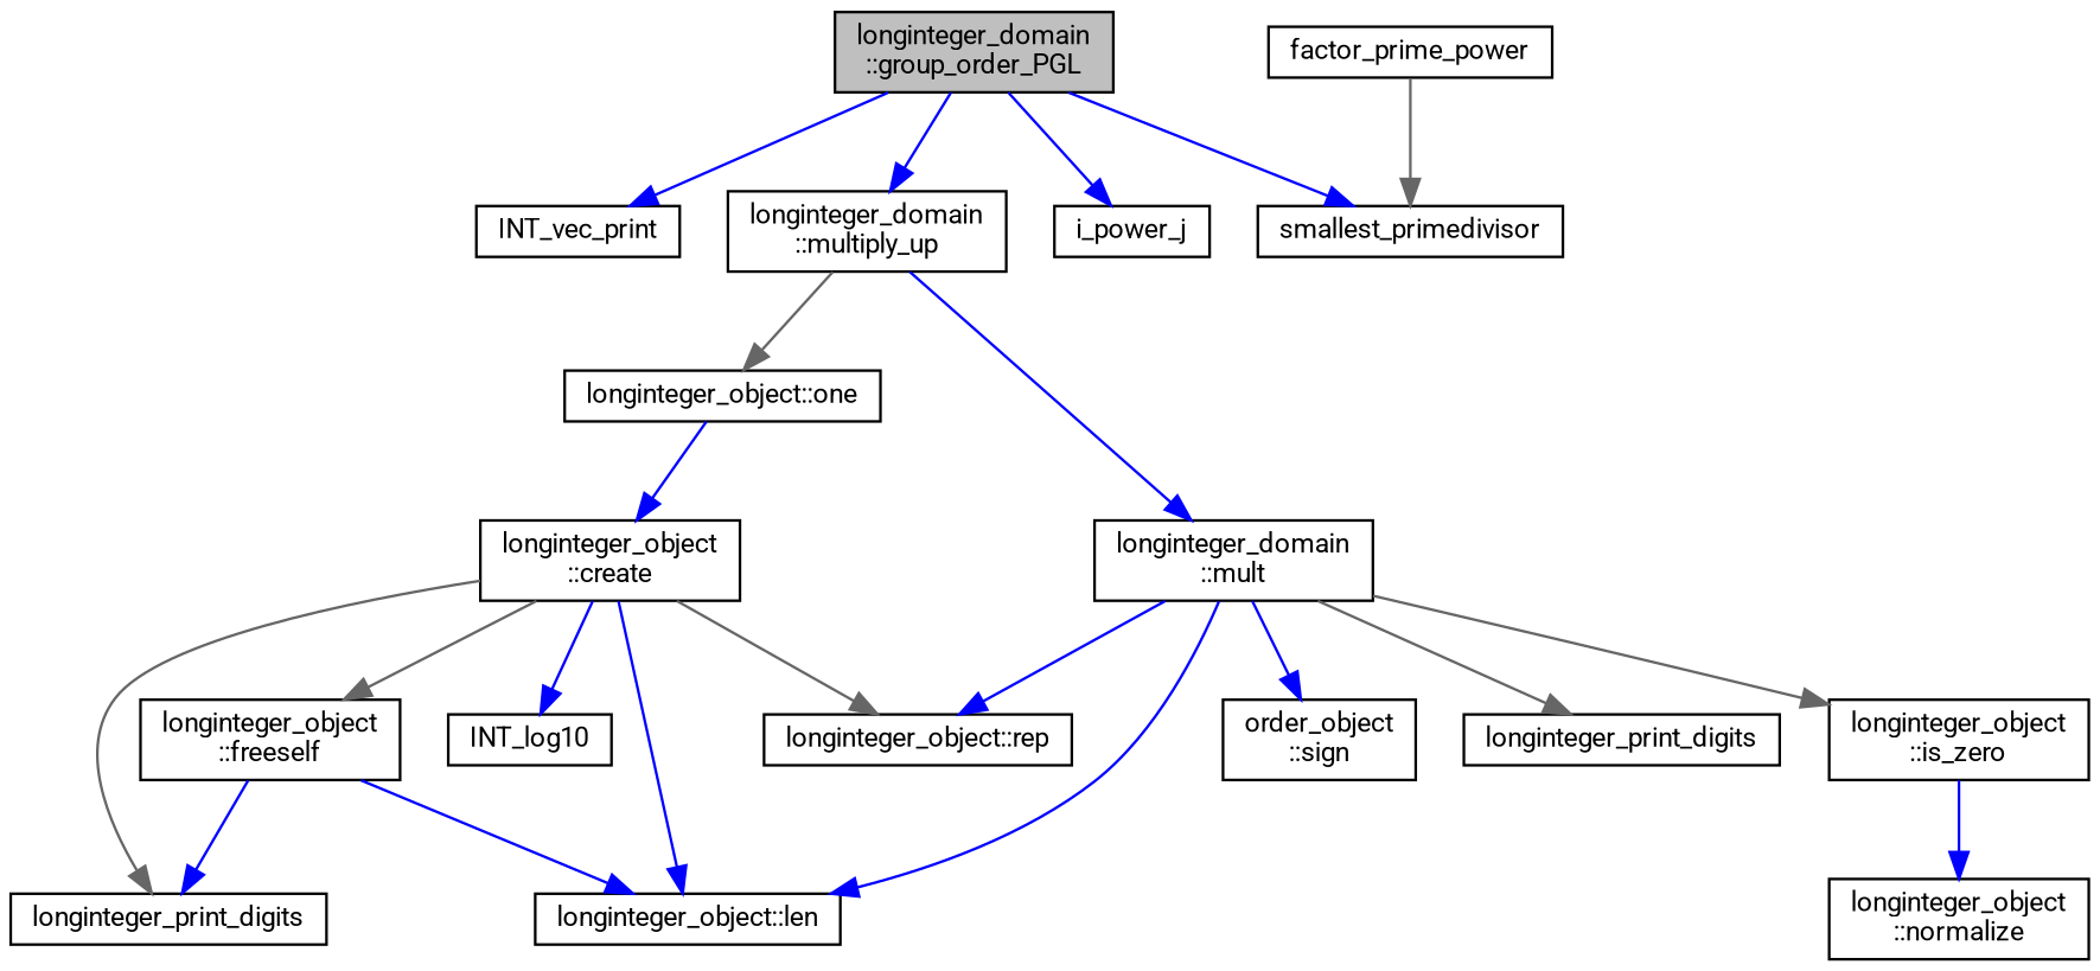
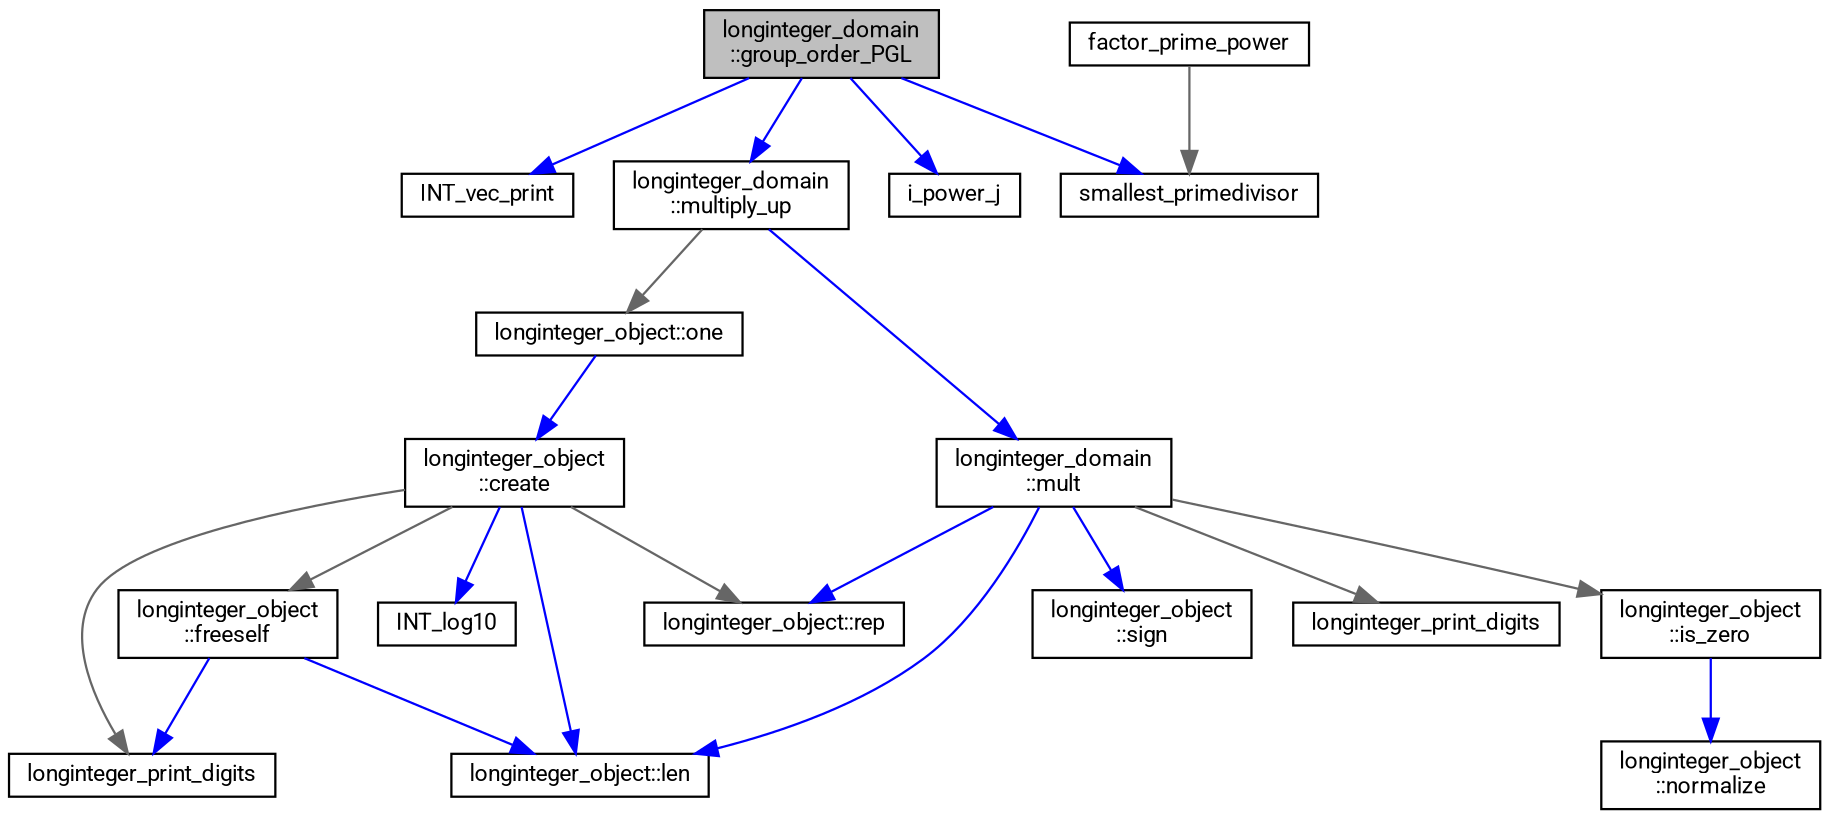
  digraph {
    fontname=Roboto
    rankdir=TB
    node [color=black fillcolor=white fontname=Roboto fontsize=10 shape=record style=filled]
    edge [color=blue fontname=Roboto fontsize=10 labelfontname=Helvetica labelfontsize=10 style=solid]
    n1 [fillcolor=grey75 fontcolor=black height=0.2 label="longinteger_domain\l::group_order_PGL" width=0.4]
    n2 [height=0.2 label=i_power_j width=0.4]
    n3 [height=0.2 label=INT_vec_print width=0.4]
    n4 [height=0.2 label="longinteger_domain\l::multiply_up" width=0.4]
    n5 [height=0.2 label=smallest_primedivisor width=0.4]
    n6 [height=0.2 label=factor_prime_power width=0.4]
    n7 [height=0.2 label="longinteger_object::one" width=0.4]
    n8 [height=0.2 label="longinteger_domain\l::mult" width=0.4]
    n9 [height=0.2 label="longinteger_object\l::create" width=0.4]
    n10 [height=0.2 label="longinteger_object::rep" width=0.4]
    n11 [height=0.2 label="longinteger_object::len" width=0.4]
    n12 [height=0.2 label="longinteger_object\l::is_zero" width=0.4]
-   n13 [height=0.2 label="order_object\l::sign" width=0.4]
+   n13 [height=0.2 label="longinteger_object\l::sign" width=0.4]
    n14 [height=0.2 label=longinteger_print_digits width=0.4]
    n15 [height=0.2 label="longinteger_object\l::freeself" width=0.4]
    n16 [height=0.2 label=longinteger_print_digits width=0.4]
    n17 [height=0.2 label=INT_log10 width=0.4]
    n18 [height=0.2 label="longinteger_object\l::normalize" width=0.4]
    n1 -> n2
    n1 -> n3
    n1 -> n4
    n1 -> n5
    n4 -> n7 [color=gray40]
    n4 -> n8
    n6 -> n5 [color=gray40]
    n7 -> n9
    n8 -> n10
    n8 -> n11
    n8 -> n12 [color=gray40]
    n8 -> n13
    n8 -> n14 [color=gray40]
    n9 -> n10 [color=gray40]
    n9 -> n11
    n9 -> n15 [color=gray40]
    n9 -> n16 [color=gray40]
    n9 -> n17
    n12 -> n18
    n15 -> n11
    n15 -> n16
  }
